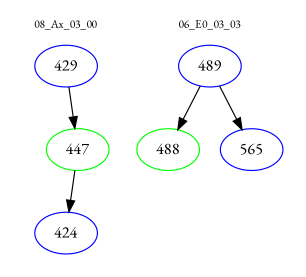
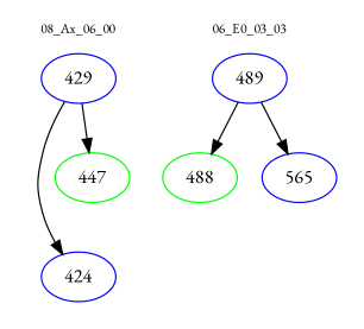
  digraph {
    fontname="EB Garamond"
    node [color=blue fontname="EB Garamond"]
    edge [color=black fontname="EB Garamond"]
    n1 [label=429]
    n2 [label=424]
    n3 [color=green label=447]
    n4 [label=489]
    n5 [color=green label=488]
    n6 [label=565]
    subgraph cluster_1 {
      color=white
      fontsize=10
-     label="08_Ax_03_00"
+     label="08_Ax_06_00"
      n1
      n2
      n3
    }
    subgraph cluster_2 {
      color=white
      fontsize=10
      label="06_E0_03_03"
      n4
      n5
      n6
    }
-   n3 -> n2
+   n1 -> n2
    n1 -> n3
    n4 -> n5
    n4 -> n6
  }
